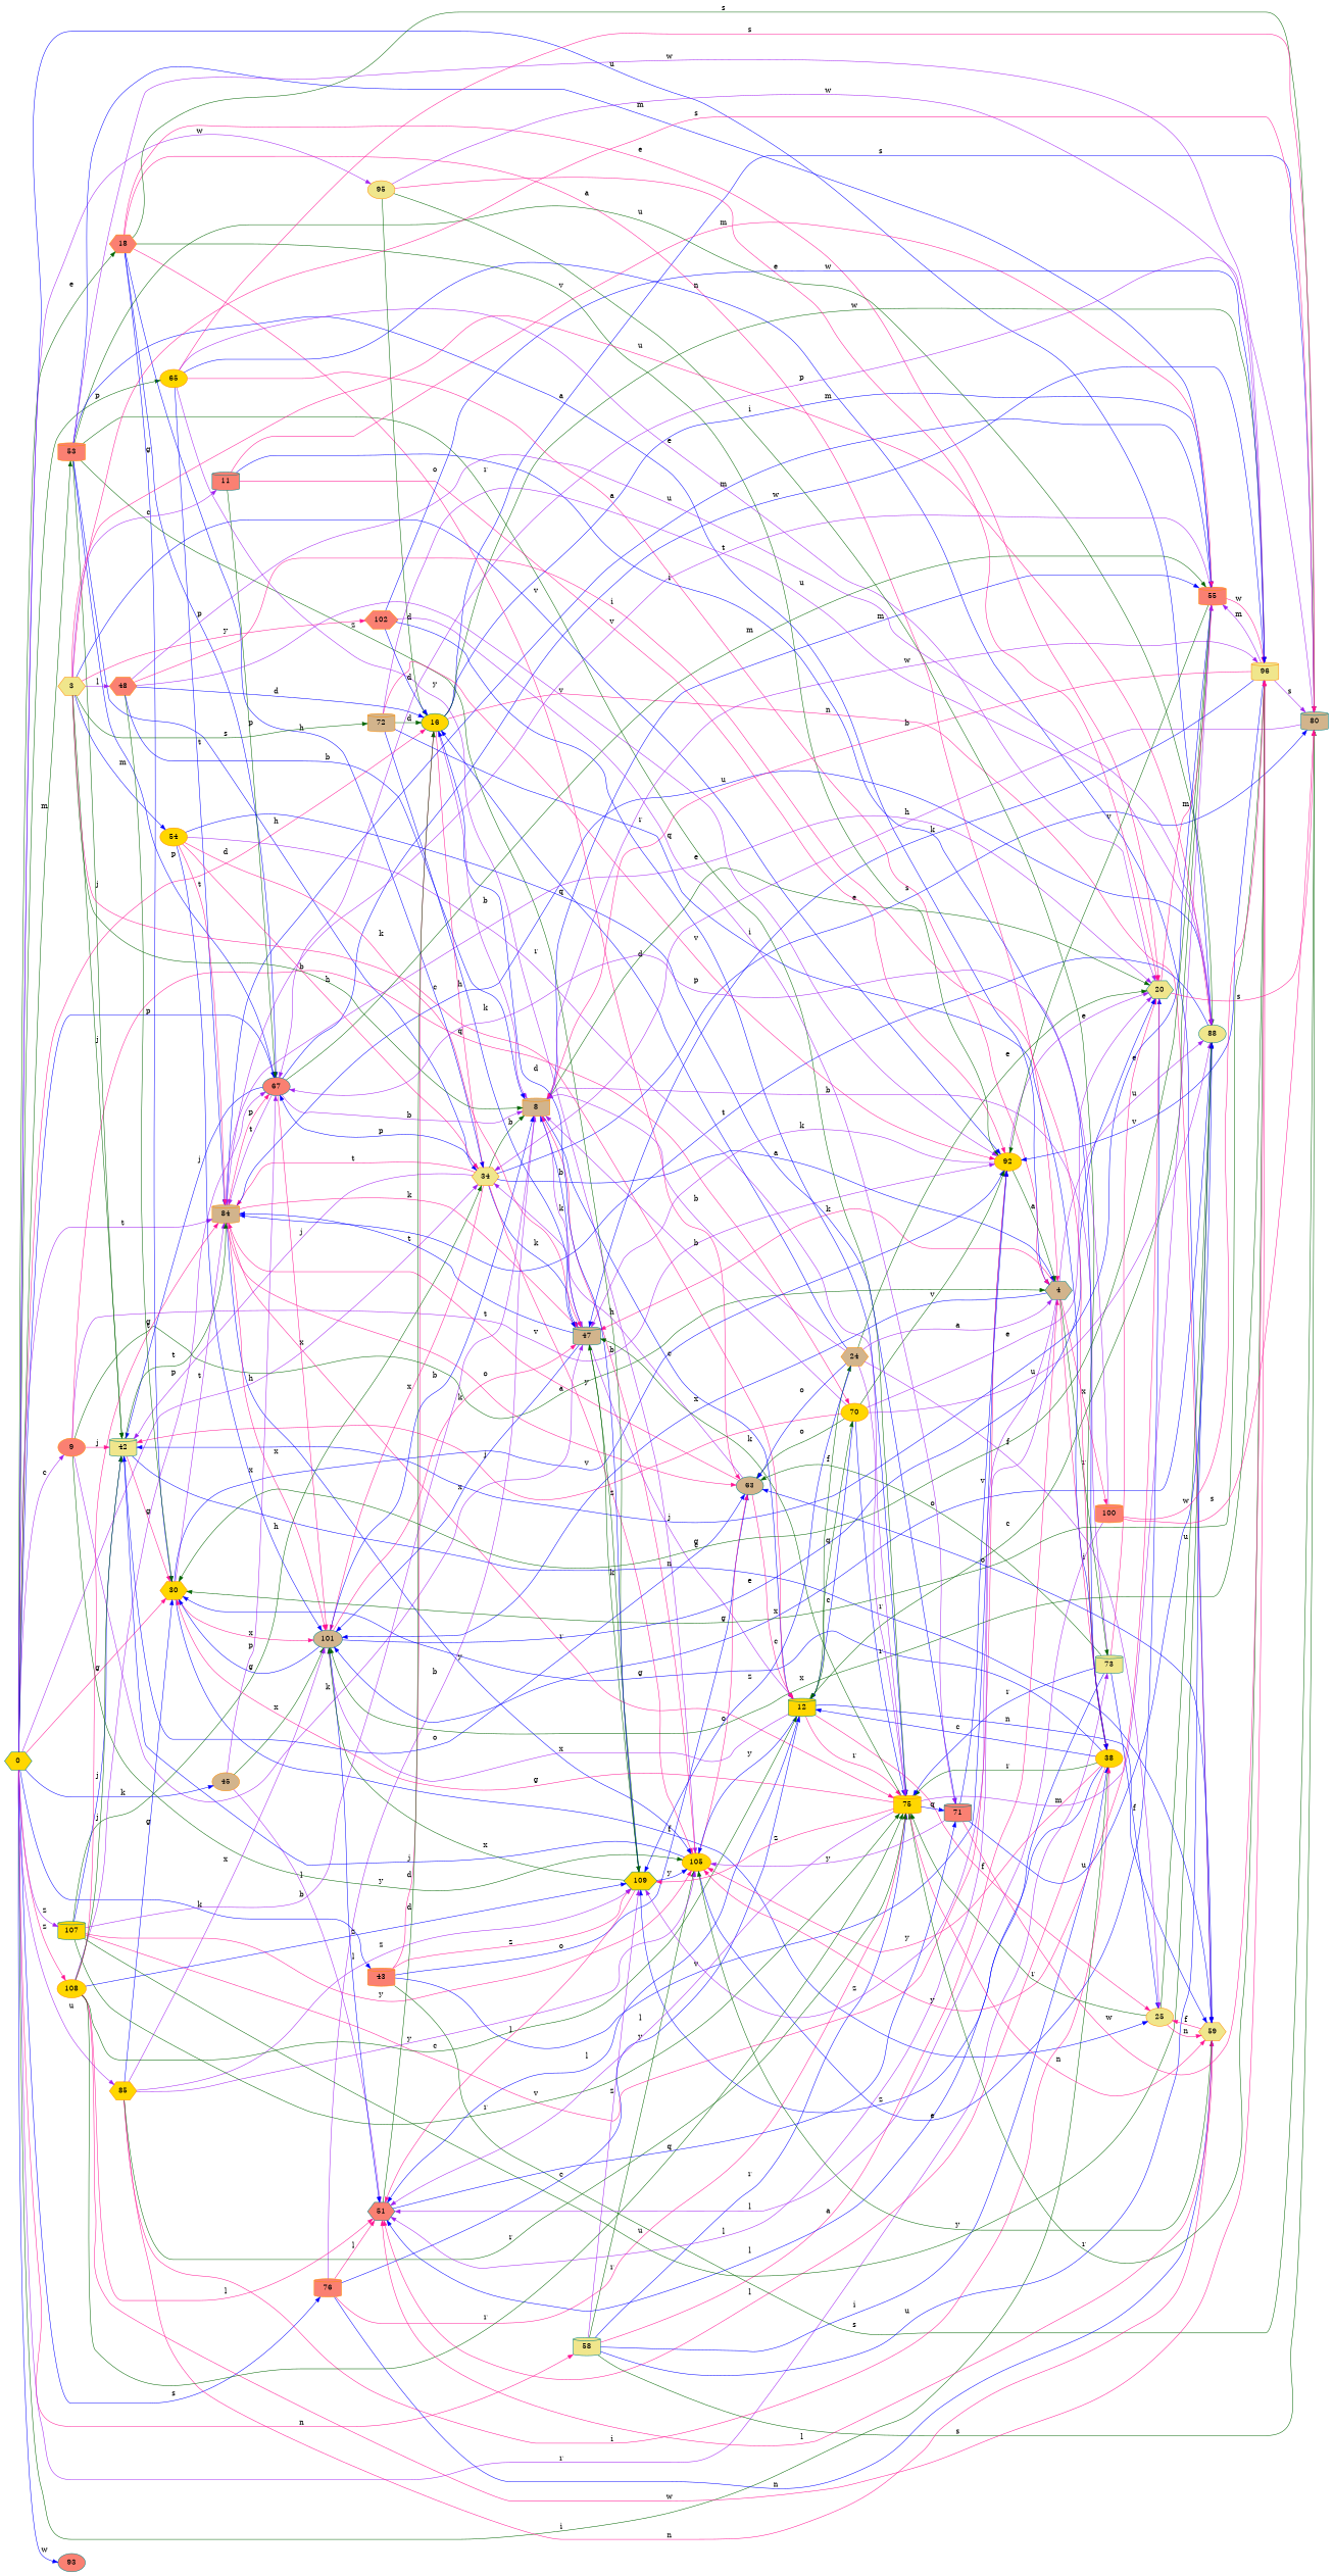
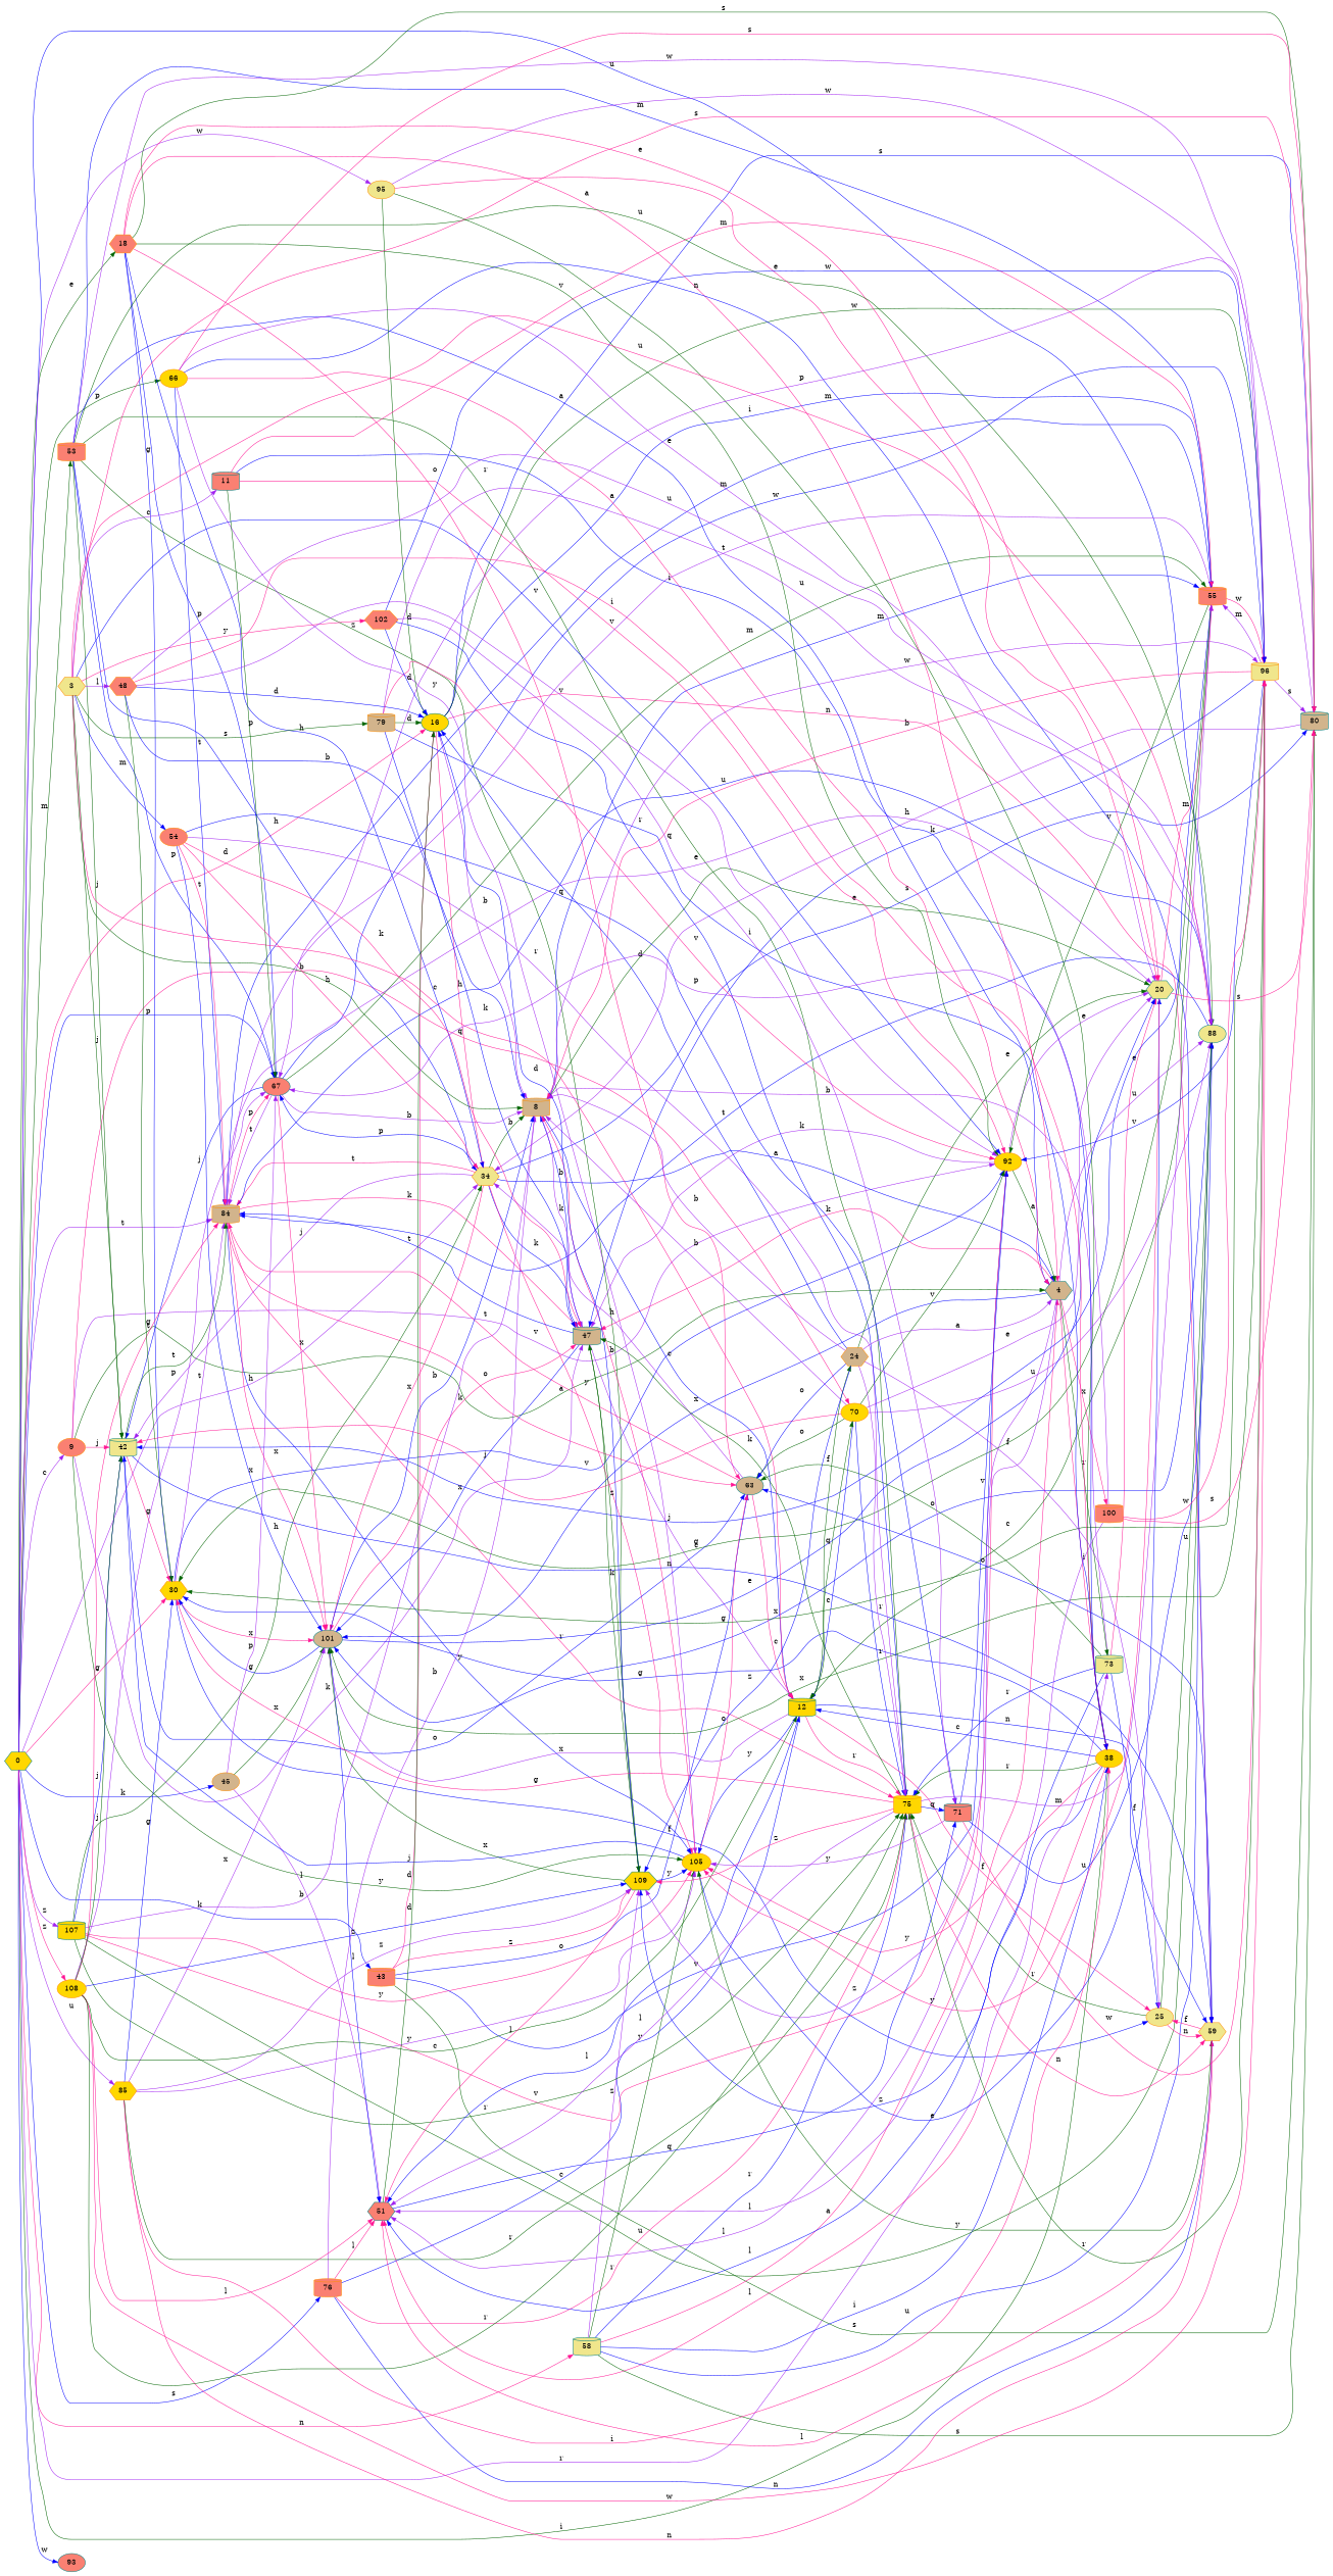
  strict digraph {
    rankdir=LR
    node [color=darkorange fillcolor=salmon shape=cylinder style=filled]
    edge [color=blue]
    0 [color=teal fillcolor=gold shape=hexagon]
    9 [shape=ellipse]
    16 [color=teal fillcolor=gold shape=ellipse]
    18 [shape=hexagon]
    30 [fillcolor=gold shape=hexagon]
    34 [fillcolor=khaki shape=hexagon]
    38 [fillcolor=gold shape=ellipse]
    43
    45 [fillcolor=tan shape=ellipse]
    53
    58 [color=teal fillcolor=khaki]
-   66 [fillcolor=gold shape=ellipse label=65]
+   66 [fillcolor=gold shape=ellipse]
    67 [color=teal shape=ellipse]
    73 [color=teal fillcolor=khaki]
    76
    84 [fillcolor=tan]
    85 [fillcolor=gold shape=hexagon]
    88 [color=teal fillcolor=khaki shape=ellipse]
    93 [color=teal shape=ellipse]
    95 [fillcolor=khaki shape=ellipse]
    107 [color=teal fillcolor=gold]
    108 [fillcolor=gold shape=ellipse]
    42 [color=teal fillcolor=khaki]
    92 [fillcolor=gold shape=ellipse]
    4 [color=teal fillcolor=tan shape=hexagon]
    47 [color=teal fillcolor=tan]
    70 [fillcolor=gold shape=ellipse]
    105 [fillcolor=gold shape=ellipse]
    8 [fillcolor=tan]
    80 [color=teal fillcolor=tan]
    55
    96 [fillcolor=khaki]
    59 [fillcolor=khaki shape=hexagon]
    n34 [color=teal fillcolor=khaki label=20 shape=hexagon]
    63 [color=teal fillcolor=tan shape=ellipse]
    101 [color=teal fillcolor=tan shape=ellipse]
    25 [fillcolor=khaki shape=ellipse]
    12 [color=teal fillcolor=gold]
    51 [color=teal shape=hexagon]
    109 [color=teal fillcolor=gold shape=hexagon]
    75 [fillcolor=gold]
    3 [fillcolor=khaki shape=hexagon]
    11 [color=teal]
    48 [shape=hexagon]
-   54 [fillcolor=gold shape=ellipse]
-   79 [fillcolor=tan label=72]
+   54 [shape=ellipse]
+   79 [fillcolor=tan]
    102 [shape=hexagon]
    24 [fillcolor=tan shape=hexagon]
    71 [color=teal]
    100
    0 -> 9 [color=purple label=c]
    0 -> 16 [color=deeppink label=d]
    0 -> 18 [color=darkgreen label=e]
    0 -> 30 [color=deeppink label=g]
    0 -> 34 [color=purple label=h]
    0 -> 38 [color=darkgreen label=i]
    0 -> 43 [label=k]
    0 -> 45 [label=k]
    0 -> 53 [color=darkgreen label=m]
    0 -> 58 [color=deeppink label=n]
    0 -> 66 [color=darkgreen label=p]
    0 -> 67 [label=p]
    0 -> 73 [color=purple label=r]
    0 -> 76 [label=s]
    0 -> 84 [color=purple label=t]
    0 -> 85 [color=purple label=u]
    0 -> 88 [label=u]
    0 -> 93 [label=w]
    0 -> 95 [color=purple label=w]
    0 -> 107 [color=purple label=z]
    0 -> 108 [color=deeppink label=z]
    9 -> 42 [color=deeppink label=j]
    9 -> 92 [color=purple label=v]
    9 -> 4 [color=darkgreen label=a]
    9 -> 47 [color=purple label=k]
    9 -> 70 [color=deeppink label=q]
    9 -> 105 [color=darkgreen label=y]
    16 -> 34 [color=deeppink label=h]
    16 -> 8 [color=purple label=b]
    16 -> 80 [label=s]
    16 -> 55 [label=m]
    16 -> 96 [color=darkgreen label=w]
    16 -> 59 [color=deeppink label=n]
    18 -> 30 [label=g]
    18 -> 34 [label=h]
    18 -> 67 [label=p]
    18 -> 92 [color=darkgreen label=v]
    18 -> 4 [color=deeppink label=a]
    18 -> 80 [color=darkgreen label=s]
    18 -> n34 [color=deeppink label=e]
    18 -> 63 [color=deeppink label=o]
    30 -> 84 [color=purple label=t]
    30 -> 92 [label=v]
    30 -> 101 [color=deeppink label=x]
    30 -> 25 [label=f]
    34 -> 67 [label=p]
    34 -> 84 [color=deeppink label=t]
    34 -> 42 [color=purple label=j]
    34 -> 4 [label=a]
    34 -> 47 [label=k]
    34 -> 105 [color=deeppink label=y]
    34 -> 8 [color=darkgreen label=b]
    34 -> 80 [label=s]
    34 -> 101 [color=deeppink label=x]
    38 -> 30 [label=g]
    38 -> 105 [color=deeppink label=y]
    38 -> 12 [label=c]
    38 -> 51 [color=deeppink label=l]
    38 -> 109 [label=z]
    38 -> 75 [color=darkgreen label=r]
    43 -> 16 [color=deeppink label=d]
    43 -> 92 [label=v]
    43 -> 80 [color=darkgreen label=s]
    43 -> 63 [label=o]
    43 -> 109 [color=deeppink label=z]
    45 -> 67 [color=purple label=p]
    45 -> 101 [color=darkgreen label=x]
    45 -> 51 [color=purple label=l]
    53 -> 34 [label=h]
    53 -> 67 [label=p]
    53 -> 88 [color=darkgreen label=u]
    53 -> 42 [color=darkgreen label=j]
    53 -> 4 [label=a]
    53 -> 55 [label=m]
    53 -> 96 [color=purple label=w]
    53 -> 109 [color=darkgreen label=z]
    53 -> 75 [color=darkgreen label=r]
    58 -> 38 [label=i]
    58 -> 88 [label=u]
    58 -> 4 [color=deeppink label=a]
    58 -> 105 [color=darkgreen label=y]
    58 -> 80 [color=darkgreen label=s]
    58 -> 109 [color=purple label=z]
    58 -> 75 [label=r]
    66 -> 84 [label=t]
    66 -> 4 [color=deeppink label=a]
    66 -> 105 [color=purple label=y]
    66 -> 80 [color=deeppink label=s]
    66 -> 59 [label=n]
    66 -> n34 [color=purple label=e]
    67 -> 84 [color=purple label=t]
    67 -> 42 [label=j]
    67 -> 8 [color=purple label=b]
    67 -> 55 [color=darkgreen label=m]
    67 -> 96 [label=w]
    67 -> 101 [color=deeppink label=x]
    73 -> 8 [color=purple label=b]
    73 -> n34 [color=deeppink label=e]
    73 -> 63 [color=darkgreen label=o]
    73 -> 25 [label=f]
    73 -> 51 [label=l]
    73 -> 75 [label=r]
    76 -> 8 [color=purple label=b]
    76 -> 59 [label=n]
    76 -> 12 [label=c]
    76 -> 51 [color=deeppink label=l]
    76 -> 75 [color=deeppink label=r]
    84 -> 67 [color=deeppink label=p]
    84 -> 88 [label=u]
    84 -> 47 [color=deeppink label=k]
    84 -> 105 [label=y]
    84 -> 55 [label=m]
    84 -> n34 [color=purple label=e]
    84 -> 63 [color=deeppink label=o]
    84 -> 101 [color=deeppink label=x]
    84 -> 75 [color=deeppink label=r]
    85 -> 30 [label=g]
    85 -> 38 [color=deeppink label=i]
    85 -> 105 [color=purple label=y]
    85 -> 59 [color=deeppink label=n]
    85 -> 101 [color=purple label=x]
    85 -> 109 [color=purple label=z]
    85 -> 75 [color=darkgreen label=r]
    88 -> 84 [label=t]
    88 -> 101 [label=x]
    95 -> 16 [color=darkgreen label=d]
    95 -> 38 [color=darkgreen label=i]
    95 -> 96 [color=purple label=w]
    95 -> n34 [color=deeppink label=e]
    107 -> 34 [color=darkgreen label=h]
    107 -> 88 [color=darkgreen label=u]
    107 -> 42 [label=j]
    107 -> 92 [color=deeppink label=v]
    107 -> 105 [color=deeppink label=y]
    107 -> 8 [color=purple label=b]
    107 -> 75 [color=darkgreen label=r]
    108 -> 67 [color=purple label=p]
    108 -> 84 [color=deeppink label=t]
    108 -> 42 [color=darkgreen label=j]
    108 -> 96 [color=deeppink label=w]
    108 -> 12 [color=darkgreen label=c]
    108 -> 51 [color=deeppink label=l]
    108 -> 109 [label=z]
    108 -> 75 [color=darkgreen label=r]
    42 -> 30 [color=deeppink label=g]
    42 -> 84 [color=darkgreen label=t]
    42 -> 59 [label=n]
    42 -> 63 [label=o]
    92 -> 4 [color=darkgreen label=a]
    92 -> 47 [color=purple label=k]
    92 -> n34 [color=purple label=e]
    4 -> 38 [color=deeppink label=i]
    4 -> 73 [color=darkgreen label=r]
    4 -> 88 [color=purple label=u]
    4 -> 47 [color=deeppink label=k]
    4 -> 101 [label=x]
    4 -> 51 [color=purple label=l]
    4 -> 109 [color=purple label=z]
    4 -> 100 [color=deeppink label=x]
    47 -> 84 [label=t]
    47 -> 8 [label=b]
    47 -> 101 [label=x]
    47 -> 12 [color=purple label=c]
    47 -> 109 [color=darkgreen label=z]
    70 -> 88 [color=purple label=u]
    70 -> 42 [color=deeppink label=j]
    70 -> 92 [color=darkgreen label=v]
    70 -> 8 [color=purple label=b]
    70 -> n34 [color=purple label=e]
    70 -> 63 [color=darkgreen label=o]
    70 -> 12 [label=c]
    70 -> 75 [label=r]
    105 -> 42 [label=j]
    105 -> 8 [color=deeppink label=b]
    105 -> n34 [label=e]
    105 -> 63 [color=deeppink label=o]
    8 -> 47 [color=purple label=k]
    8 -> 55 [label=m]
    8 -> 96 [color=purple label=w]
    8 -> n34 [color=darkgreen label=e]
    8 -> 12 [label=c]
    80 -> 34 [color=purple label=h]
    80 -> 67 [color=purple label=p]
    55 -> 30 [color=darkgreen label=g]
    55 -> 84 [color=purple label=t]
    55 -> 42 [label=j]
    55 -> 92 [color=darkgreen label=v]
    55 -> 96 [color=deeppink label=w]
    55 -> 12 [color=darkgreen label=c]
    96 -> 30 [color=darkgreen label=g]
    96 -> 92 [label=v]
    96 -> 47 [label=k]
    96 -> 8 [color=deeppink label=b]
    96 -> 80 [color=purple label=s]
    96 -> 55 [color=purple label=m]
    96 -> 101 [color=darkgreen label=x]
    96 -> 75 [color=darkgreen label=r]
    59 -> 105 [color=darkgreen label=y]
    59 -> 63 [label=o]
    59 -> 25 [color=deeppink label=f]
    59 -> 51 [color=deeppink label=l]
    n34 -> 105 [color=deeppink label=y]
    n34 -> 80 [color=deeppink label=s]
    n34 -> 55 [color=deeppink label=m]
    63 -> 34 [color=purple label=h]
    63 -> 84 [color=deeppink label=t]
    63 -> 12 [color=deeppink label=c]
    101 -> 30 [label=g]
    101 -> 47 [color=deeppink label=k]
    101 -> 8 [label=b]
    101 -> n34 [label=e]
    101 -> 51 [label=l]
    25 -> 88 [color=darkgreen label=u]
    25 -> 59 [color=deeppink label=n]
    25 -> 75 [color=darkgreen label=r]
    12 -> 70 [color=darkgreen label=q]
    12 -> 105 [label=y]
    12 -> 59 [label=n]
    12 -> 101 [color=purple label=x]
    12 -> 25 [color=deeppink label=f]
    12 -> 51 [label=l]
    12 -> 75 [color=deeppink label=r]
    12 -> 24 [color=darkgreen label=f]
    51 -> 16 [color=darkgreen label=d]
    51 -> 71 [label=q]
    109 -> 16 [label=d]
    109 -> 47 [color=darkgreen label=k]
    109 -> 105 [label=y]
    109 -> 101 [color=darkgreen label=x]
    109 -> 51 [color=deeppink label=l]
    75 -> 30 [color=deeppink label=g]
    75 -> 47 [color=darkgreen label=k]
    75 -> 55 [color=purple label=m]
    75 -> 59 [color=deeppink label=n]
    75 -> 51 [color=purple label=l]
    75 -> 109 [color=deeppink label=z]
    75 -> 71 [label=q]
    3 -> 88 [color=deeppink label=u]
    3 -> 42 [color=darkgreen label=j]
    3 -> 92 [label=v]
    3 -> 8 [color=darkgreen label=b]
    3 -> 80 [color=deeppink label=s]
    3 -> 12 [color=deeppink label=c]
    3 -> 11 [color=purple label=c]
    3 -> 48 [color=purple label=l]
    3 -> 54 [label=m]
    3 -> 79 [color=darkgreen label=s]
    3 -> 102 [color=deeppink label=y]
    11 -> 38 [label=i]
    11 -> 67 [color=darkgreen label=p]
    11 -> 92 [color=deeppink label=v]
    11 -> 55 [color=deeppink label=m]
    48 -> 16 [label=d]
    48 -> 30 [color=darkgreen label=g]
    48 -> 38 [color=deeppink label=i]
    48 -> 88 [color=purple label=u]
    48 -> 92 [color=purple label=v]
    48 -> 8 [label=b]
    54 -> 34 [color=deeppink label=h]
    54 -> 84 [color=deeppink label=t]
    54 -> 47 [color=deeppink label=k]
    54 -> 101 [label=x]
    54 -> 75 [color=purple label=r]
    54 -> 71 [label=q]
    79 -> 16 [color=darkgreen label=d]
    79 -> 38 [label=i]
    79 -> 88 [color=purple label=u]
    79 -> 92 [color=deeppink label=v]
    79 -> 47 [label=k]
    102 -> 16 [label=d]
    102 -> 96 [label=w]
    102 -> 75 [label=r]
    102 -> 71 [color=purple label=q]
    24 -> 16 [label=d]
    24 -> 4 [color=purple label=a]
    24 -> 8 [color=purple label=b]
    24 -> n34 [color=darkgreen label=e]
    24 -> 63 [label=o]
    24 -> 25 [color=purple label=f]
    24 -> 109 [label=z]
    24 -> 75 [color=purple label=r]
    71 -> 88 [label=u]
    71 -> 92 [label=v]
    71 -> 105 [color=purple label=y]
    71 -> 96 [color=deeppink label=w]
    100 -> 67 [color=purple label=p]
    100 -> 80 [color=deeppink label=s]
    100 -> 96 [color=deeppink label=w]
    100 -> 51 [color=purple label=l]
  }
